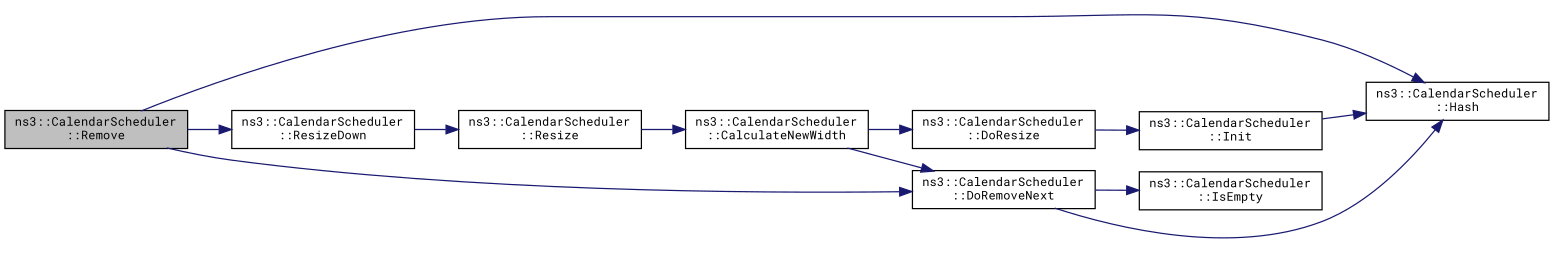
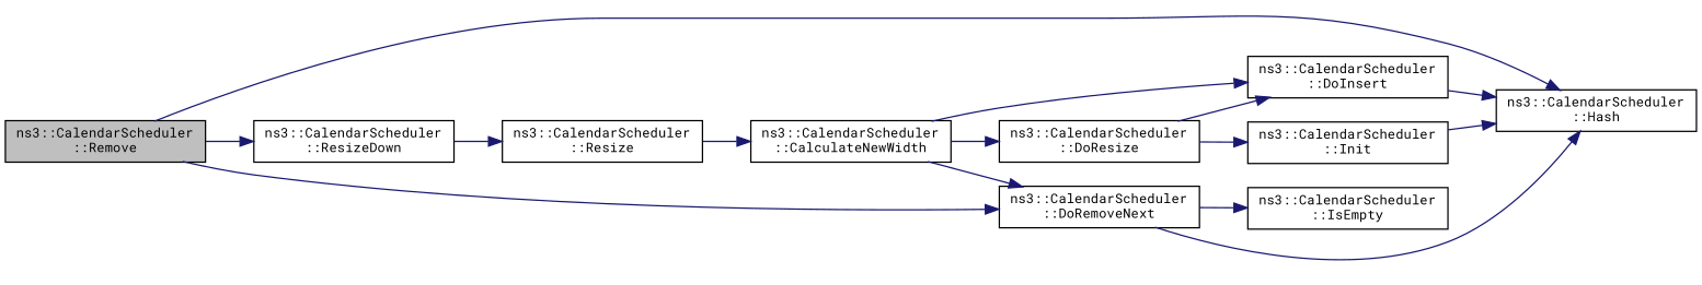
  digraph {
    fontname="Roboto Mono"
    rankdir=LR
    node [color=black fillcolor=white fontname="Roboto Mono" fontsize=10 shape=record style=filled]
    edge [color=midnightblue fontname="Roboto Mono" fontsize=10 labelfontname=Helvetica labelfontsize=10 style=solid]
    n1 [fillcolor=grey75 fontcolor=black height=0.2 label="ns3::CalendarScheduler\l::Remove" width=0.4]
    n2 [height=0.2 label="ns3::CalendarScheduler\l::Hash" width=0.4]
    n3 [height=0.2 label="ns3::CalendarScheduler\l::ResizeDown" width=0.4]
    n4 [height=0.2 label="ns3::CalendarScheduler\l::DoRemoveNext" width=0.4]
    n5 [height=0.2 label="ns3::CalendarScheduler\l::IsEmpty" width=0.4]
    n6 [height=0.2 label="ns3::CalendarScheduler\l::Resize" width=0.4]
    n7 [height=0.2 label="ns3::CalendarScheduler\l::CalculateNewWidth" width=0.4]
    n8 [height=0.2 label="ns3::CalendarScheduler\l::DoResize" width=0.4]
+   n9 [height=0.2 label="ns3::CalendarScheduler\l::DoInsert" width=0.4]
    n10 [height=0.2 label="ns3::CalendarScheduler\l::Init" width=0.4]
    n1 -> n2
    n1 -> n3
    n1 -> n4
    n3 -> n6
    n4 -> n2
    n4 -> n5
    n6 -> n7
    n7 -> n4
    n7 -> n8
+   n7 -> n9
+   n8 -> n9
    n8 -> n10
+   n9 -> n2
    n10 -> n2
  }
